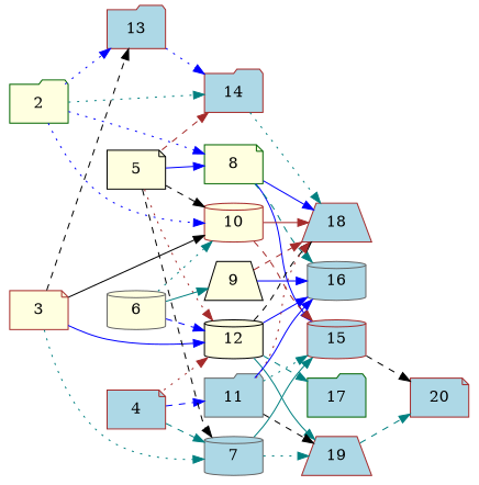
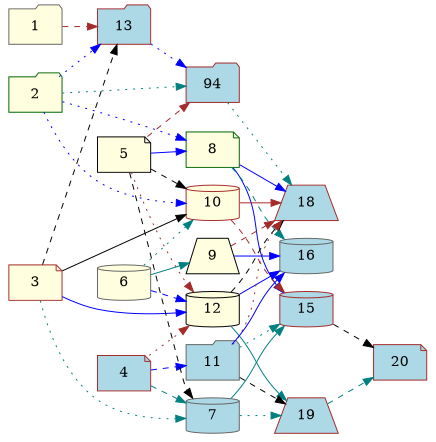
  digraph {
    rankdir=LR
    node [alpha=0.08 color=brown fillcolor=lightblue shape=folder style=filled]
    edge [color=blue style=dashed]
+   1 [alpha=0.14 color=gray40 expect_size=10948608 fillcolor=lightyellow]
    13 [alpha=0.19 expect_size=40947712]
-   14 [expect_size=28219392]
+   14 [expect_size=28219392 label=94]
    18 [expect_size=28626944 shape=trapezium]
    2 [alpha=0.16 color=darkgreen expect_size=19452928 fillcolor=lightyellow]
    8 [alpha=0.18 color=darkgreen expect_size=46132224 fillcolor=lightyellow shape=note]
    10 [alpha=0.16 expect_size=18375680 fillcolor=lightyellow shape=cylinder]
    15 [alpha=0.06 expect_size=25310208 shape=cylinder]
    16 [alpha=0.09 color=gray40 expect_size=43947008 shape=cylinder]
    20 [alpha=0.10 expect_size=5607424 shape=note]
-   17 [alpha=0.05 color=darkgreen expect_size=35766272]
    3 [alpha=0.15 expect_size=42386432 fillcolor=lightyellow shape=note]
    7 [alpha=0.17 color=gray40 expect_size=19128320 shape=cylinder]
    12 [alpha=0.01 color=black expect_size=51259392 fillcolor=lightyellow shape=cylinder]
    19 [alpha=0.03 expect_size=24814592 shape=trapezium]
    4 [alpha=0.19 expect_size=48948224 shape=note]
    11 [alpha=0.12 color=gray40 expect_size=17395712]
    5 [color=black expect_size=41275392 fillcolor=lightyellow shape=note]
    6 [alpha=0.17 color=gray40 expect_size=42516480 fillcolor=lightyellow shape=cylinder]
    9 [alpha=0.12 color=black expect_size=50111488 fillcolor=lightyellow shape=trapezium]
+   1 -> 13 [color=brown]
    13 -> 14 [style=dotted]
    14 -> 18 [color=teal style=dotted]
    2 -> 13 [style=dotted]
    2 -> 14 [color=teal style=dotted]
    2 -> 8 [style=dotted]
    2 -> 10 [style=dotted]
    8 -> 18 [style=solid]
    8 -> 15 [style=solid]
    8 -> 16 [color=teal]
    10 -> 18 [color=brown style=solid]
    10 -> 15 [color=brown]
    15 -> 20 [color=black]
    3 -> 13 [color=black]
    3 -> 10 [color=black style=solid]
    3 -> 7 [color=teal style=dotted]
    3 -> 12 [style=solid]
    7 -> 15 [color=teal style=solid]
    7 -> 19 [color=teal style=dotted]
    12 -> 18 [color=black]
    12 -> 16 [style=solid]
-   12 -> 17 [color=teal]
    12 -> 19 [color=teal style=solid]
    19 -> 20 [color=teal]
    4 -> 7 [color=teal]
    4 -> 12 [color=brown style=dotted]
    4 -> 11
    11 -> 18 [color=brown style=dotted]
    11 -> 15 [color=teal style=dotted]
    11 -> 16 [style=solid]
    11 -> 19 [color=black]
    5 -> 14 [color=brown]
    5 -> 8 [style=solid]
    5 -> 10 [color=black]
    5 -> 7 [color=black]
    5 -> 12 [color=brown style=dotted]
    6 -> 10 [color=teal style=dotted]
    6 -> 12
    6 -> 9 [color=teal style=solid]
    9 -> 18 [color=brown]
    9 -> 16 [style=solid]
  }
